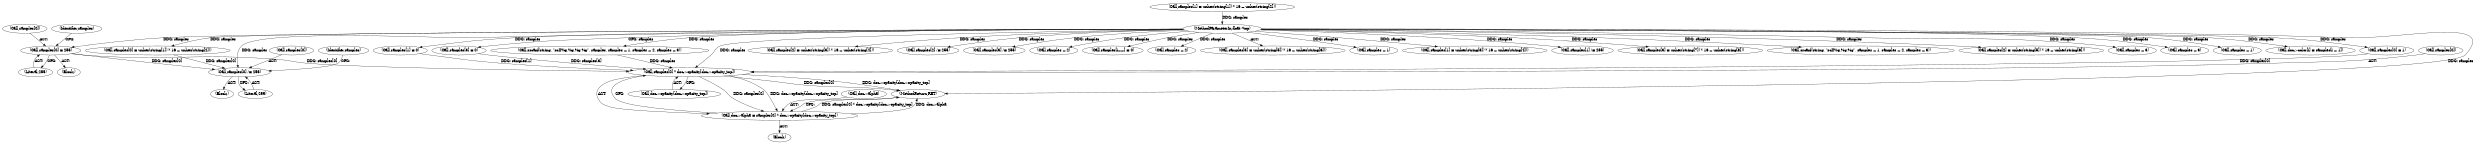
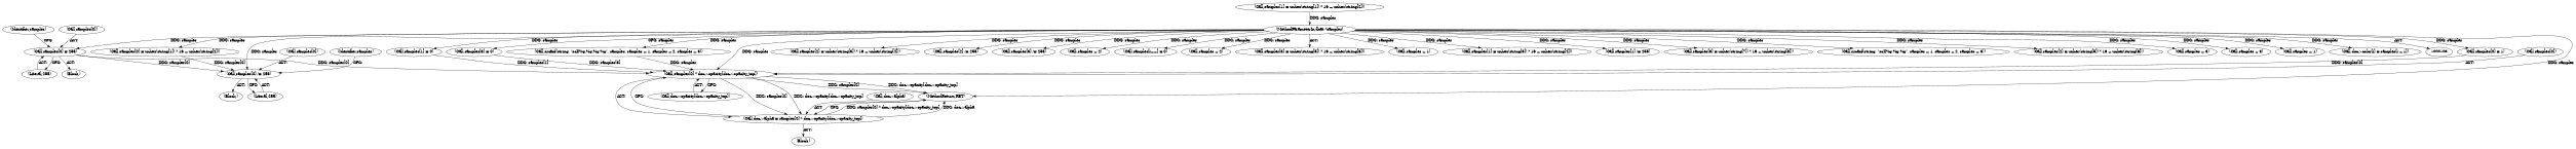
  digraph {
    n1 [label="(Call,samples[0] = 255)"]
    n2 [label="(Call,samples[0] /= 255)"]
    n3 [label="(Literal,255)"]
    n4 [label="(Block,)"]
    n5 [label="(Call,samples[0] * doc->opacity[doc->opacity_top])"]
    n6 [label="(Block,)"]
    n7 [label="(Literal,255)"]
-   n8 [label="(MethodParameterIn,float *top)"]
+   n8 [label="(MethodParameterIn,float *samples)"]
    n9 [label="(Call,samples[0] = 1)"]
    n10 [label="(Call,samples[2] = unhex(string[3]) * 16 + unhex(string[4]))"]
    n11 [label="(Call,samples[2] /= 255)"]
    n12 [label="(Call,samples[3] /= 255)"]
    n13 [label="(Call,samples + 2)"]
    n14 [label="(Call,samples[i++] = 0)"]
    n15 [label="(Call,samples + 2)"]
    n16 [label="(Call,samples[3] = unhex(string[5]) * 16 + unhex(string[6]))"]
    n17 [label="(Call,samples + 1)"]
    n18 [label="(Call,samples[1] = unhex(string[3]) * 16 + unhex(string[4]))"]
    n19 [label="(Call,samples[1] /= 255)"]
    n20 [label="(Call,samples[1] = 0)"]
    n21 [label="(Call,samples[3] = unhex(string[7]) * 16 + unhex(string[8]))"]
    n22 [label="(Call,samples[3] = 0)"]
    n23 [label="(Call,sscanf(string, \"sc#%g,%g,%g\", samples + 1, samples + 2, samples + 3))"]
    n24 [label="(Call,samples[2] = unhex(string[5]) * 16 + unhex(string[6]))"]
    n25 [label="(MethodReturn,RET)"]
    n26 [label="(Call,samples + 3)"]
    n27 [label="(Call,samples[0] = unhex(string[1]) * 16 + unhex(string[2]))"]
    n28 [label="(Call,samples + 3)"]
    n29 [label="(Call,sscanf(string, \"sc#%g,%g,%g,%g\", samples, samples + 1, samples + 2, samples + 3))"]
    n30 [label="(Call,samples + 1)"]
    n31 [label="(Call,doc->color[i] = samples[i + 1])"]
+   1000103
    n33 [label="(Call,doc->alpha = samples[0] * doc->opacity[doc->opacity_top])"]
    n34 [label="(Call,doc->opacity[doc->opacity_top])"]
    n35 [label="(Call,samples[1] = unhex(string[1]) * 16 + unhex(string[2]))"]
    n36 [label="(Block,)"]
    n37 [label="(Identifier,samples)"]
    n38 [label="(Call,samples[0])"]
    n39 [label="(Identifier,samples)"]
    n40 [label="(Call,samples[0])"]
    n41 [label="(Call,samples[0])"]
    n42 [label="(Call,doc->alpha)"]
    n1 -> n2 [label="DDG: samples[0]"]
    n1 -> n3 [label="CFG: "]
    n1 -> n4 [label="AST: "]
    n1 -> n5 [label="DDG: samples[0]"]
    n2 -> n6 [label="AST: "]
    n2 -> n7 [label="CFG: "]
    n3 -> n1 [label="AST: "]
    n5 -> n25 [label="DDG: doc->opacity[doc->opacity_top]"]
    n5 -> n25 [label="DDG: samples[0]"]
    n5 -> n33 [label="AST: "]
    n5 -> n33 [label="DDG: samples[0]"]
    n5 -> n33 [label="DDG: doc->opacity[doc->opacity_top]"]
    n5 -> n34 [label="CFG: "]
    n7 -> n2 [label="AST: "]
    n8 -> n1 [label="DDG: samples"]
    n8 -> n2 [label="DDG: samples"]
    n8 -> n5 [label="DDG: samples"]
    n8 -> n9 [label="DDG: samples"]
    n8 -> n10 [label="DDG: samples"]
    n8 -> n11 [label="DDG: samples"]
    n8 -> n12 [label="DDG: samples"]
    n8 -> n13 [label="DDG: samples"]
    n8 -> n14 [label="DDG: samples"]
    n8 -> n15 [label="DDG: samples"]
    n8 -> n16 [label="AST: "]
    n8 -> n17 [label="DDG: samples"]
    n8 -> n18 [label="DDG: samples"]
    n8 -> n19 [label="DDG: samples"]
    n8 -> n20 [label="DDG: samples"]
    n8 -> n21 [label="DDG: samples"]
    n8 -> n22 [label="CFG: samples"]
    n8 -> n23 [label="DDG: samples"]
    n8 -> n24 [label="DDG: samples"]
    n8 -> n25 [label="DDG: samples"]
    n8 -> n26 [label="DDG: samples"]
    n8 -> n27 [label="DDG: samples"]
    n8 -> n28 [label="DDG: samples"]
    n8 -> n29 [label="DDG: samples"]
    n8 -> n30 [label="DDG: samples"]
    n8 -> n31 [label="DDG: samples"]
+   n8 -> 1000103 [label="AST: "]
    n9 -> n5 [label="DDG: samples[0]"]
    n20 -> n5 [label="DDG: samples[1]"]
    n22 -> n5 [label="DDG: samples[3]"]
    n25 -> n33 [label="CFG: "]
    n27 -> n2 [label="DDG: samples[0]"]
    n29 -> n5 [label="DDG: samples"]
    n33 -> n5 [label="CFG: "]
    n33 -> n25 [label="DDG: samples[0] * doc->opacity[doc->opacity_top]"]
    n33 -> n25 [label="DDG: doc->alpha"]
    n33 -> n36 [label="AST: "]
    n34 -> n5 [label="AST: "]
    n35 -> n8 [label="DDG: samples"]
    n37 -> n1 [label="CFG: "]
    n38 -> n5 [label="AST: "]
    n39 -> n2 [label="CFG: "]
    n40 -> n2 [label="AST: "]
    n41 -> n1 [label="AST: "]
    n42 -> n33 [label="AST: "]
  }
